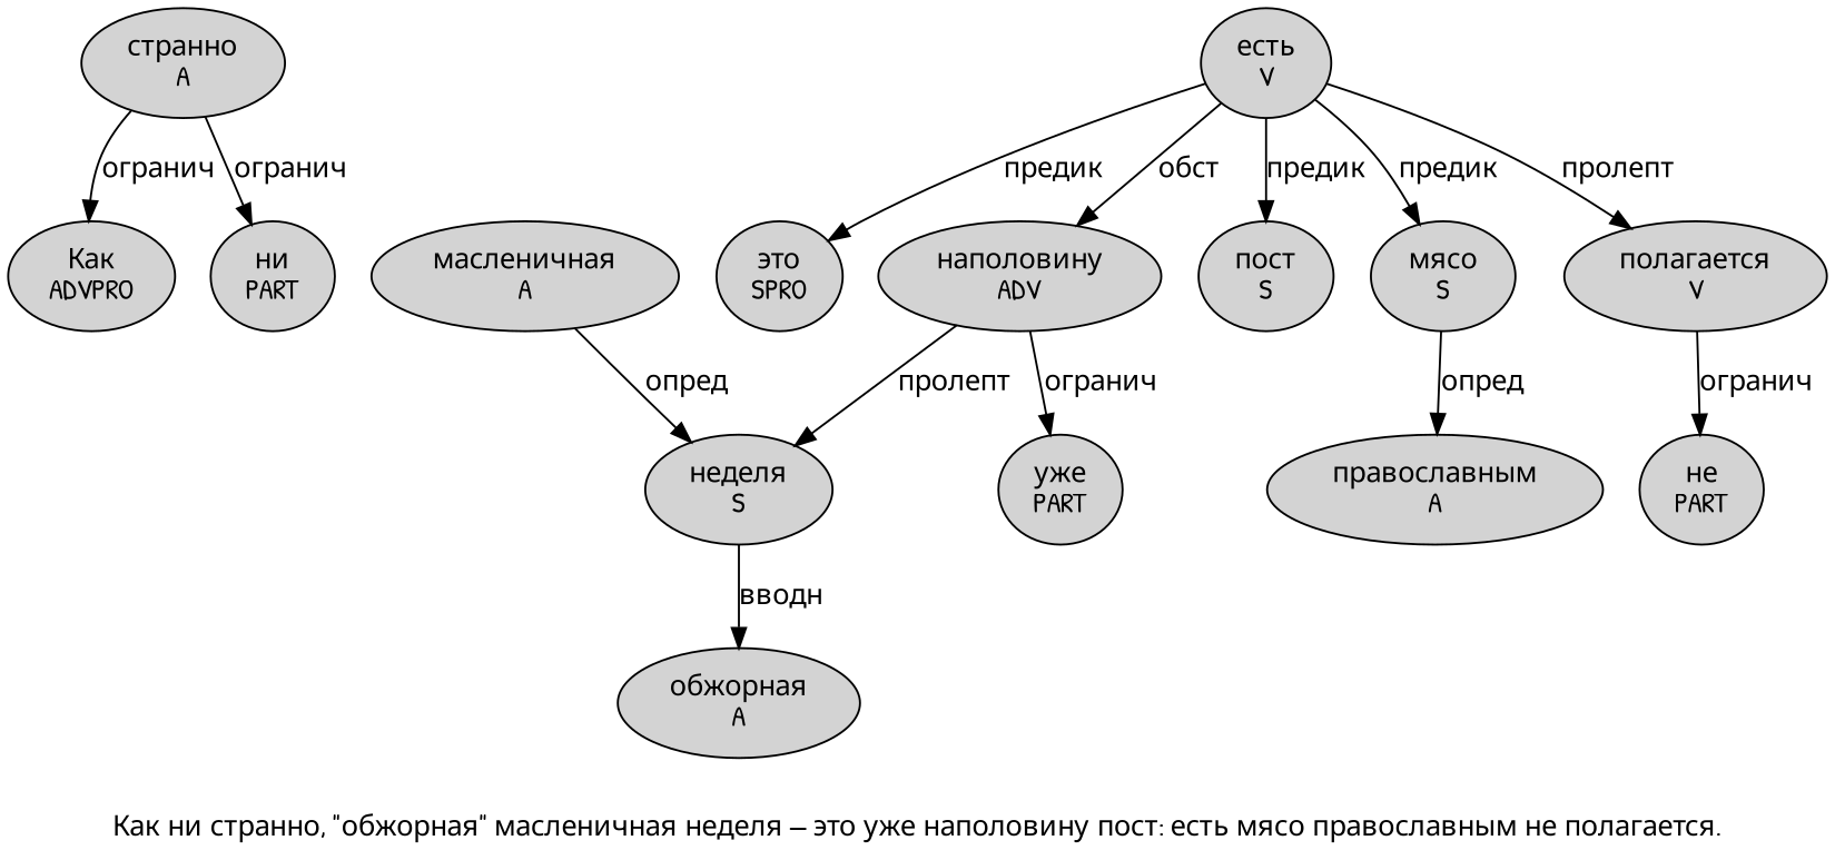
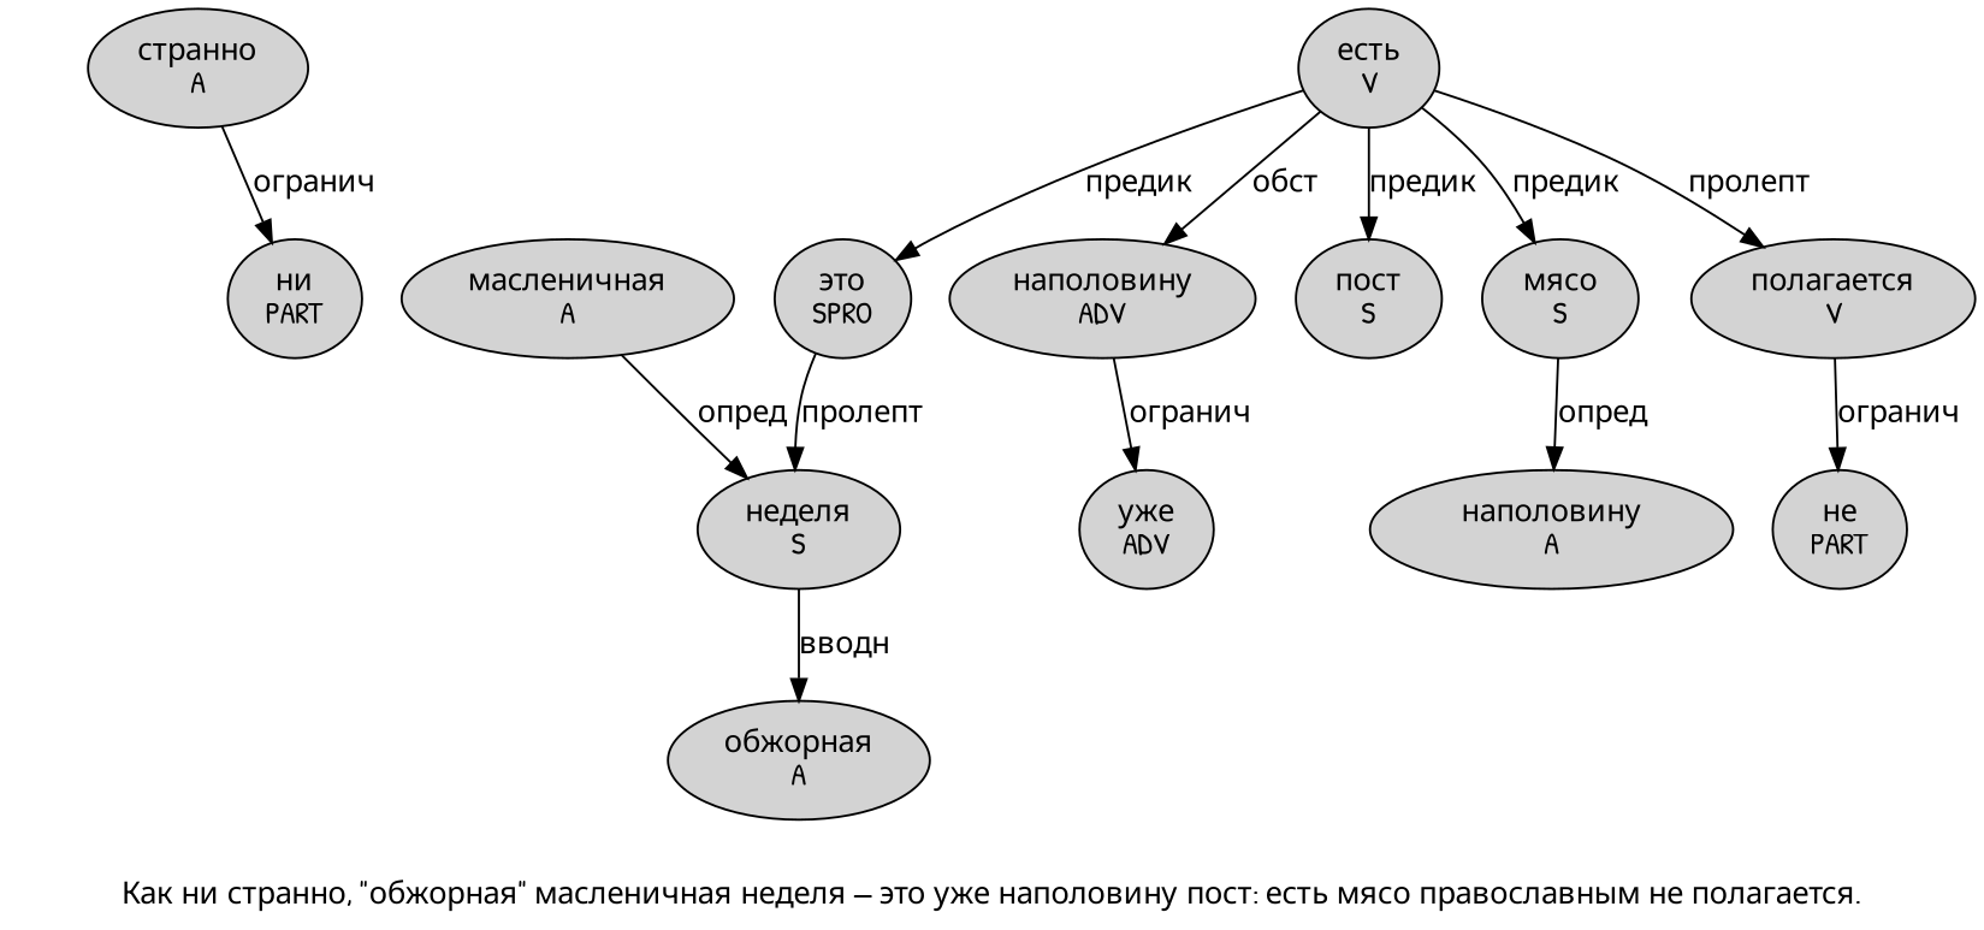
  digraph {
    fontname="Patrick Hand"
    label="Как ни странно, \"обжорная\" масленичная неделя — это уже наполовину пост: есть мясо православным не полагается."
    node [fillcolor=lightgray fontname="Patrick Hand" penwidth=1 shape=ellipse style=filled]
    edge [fontname="Patrick Hand"]
-   n1 [label="Как\nADVPRO"]
    n2 [label="ни\nPART"]
    n3 [label="странно\nA"]
    n4 [label="обжорная\nA"]
    n5 [label="масленичная\nA"]
    n6 [label="неделя\nS"]
    n7 [label="это\nSPRO"]
-   n8 [label="уже\nPART"]
+   n8 [label="уже\nADV"]
    n9 [label="наполовину\nADV"]
    n10 [label="пост\nS"]
    n11 [label="есть\nV"]
    n12 [label="мясо\nS"]
    n13 [label="полагается\nV"]
-   n14 [label="православным\nA"]
+   n14 [label="наполовину\nA"]
    n15 [label="не\nPART"]
-   n3 -> n1 [label="огранич"]
    n3 -> n2 [label="огранич"]
    n5 -> n6 [label="опред"]
    n6 -> n4 [label="вводн"]
-   n9 -> n6 [label="пролепт"]
+   n7 -> n6 [label="пролепт"]
    n9 -> n8 [label="огранич"]
    n11 -> n7 [label="предик"]
    n11 -> n9 [label="обст"]
    n11 -> n10 [label="предик"]
    n11 -> n12 [label="предик"]
    n11 -> n13 [label="пролепт"]
    n12 -> n14 [label="опред"]
    n13 -> n15 [label="огранич"]
  }
